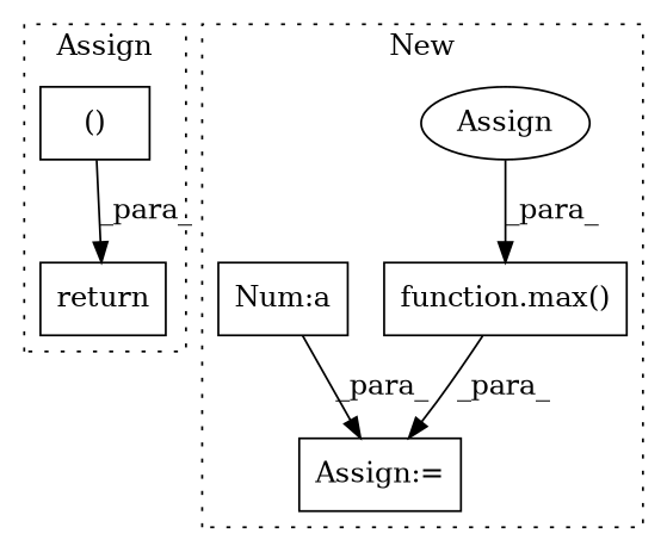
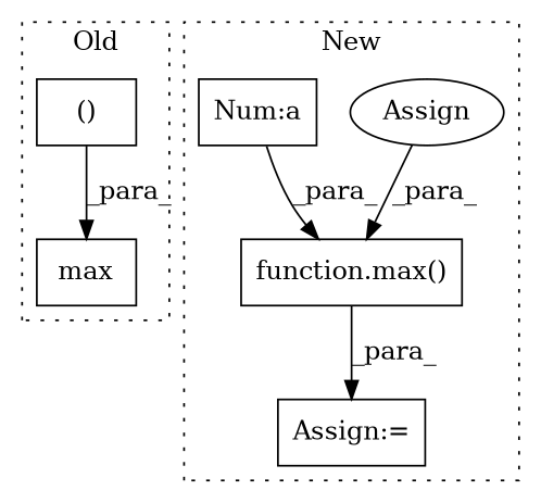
  digraph {
    node [l=3 shape=box]
    n1 [a=54 l=22 label="()" s=1580]
-   n2 [a=93 l=7 label=return s=1568]
+   n2 [a=93 l=7 label=max s=1568]
    n3 [a=75 l="4,1" label="function.max()" s="1688,1729"]
    n4 [a=68 label="Assign:=" s=1656]
    n5 [a=76 l=1 label=Assign s=1692 shape=ellipse]
    n6 [a=82 label="Num:a" s=1708]
    subgraph cluster_1 {
-     label=Assign
+     label=Old
      style=dotted
      n1
      n2
    }
    subgraph cluster_2 {
      label=New
      style=dotted
      n3
      n4
      n5
      n6
    }
    n1 -> n2 [label=_para_]
    n3 -> n4 [label=_para_]
    n5 -> n3 [label=_para_]
-   n6 -> n4 [label=_para_]
+   n6 -> n3 [label=_para_]
  }
